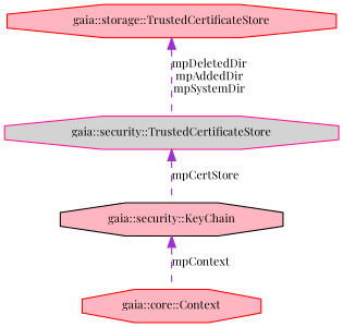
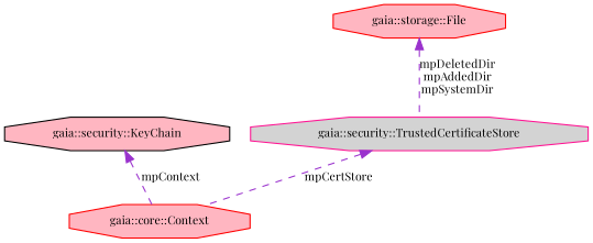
  digraph {
    fontname="Playfair Display"
    node [color=red fillcolor=lightpink fontname="Playfair Display" fontsize=10 shape=octagon style=filled]
    edge [color=darkorchid3 dir=back fontname="Playfair Display" fontsize=10 labelfontname=Helvetica labelfontsize=10 style=dashed]
    n1 [color=black fontcolor=black height=0.2 label="gaia::security::KeyChain" width=0.4]
    n2 [height=0.2 label="gaia::core::Context" width=0.4]
    n3 [color=deeppink fillcolor=lightgrey height=0.2 label="gaia::security::TrustedCertificateStore" width=0.4]
-   n4 [height=0.2 label="gaia::storage::TrustedCertificateStore" width=0.4]
+   n4 [height=0.2 label="gaia::storage::File" width=0.4]
    n1 -> n2 [label=mpContext]
-   n3 -> n1 [label=mpCertStore]
+   n3 -> n2 [label=mpCertStore]
    n4 -> n3 [label="mpDeletedDir\nmpAddedDir\nmpSystemDir"]
  }
